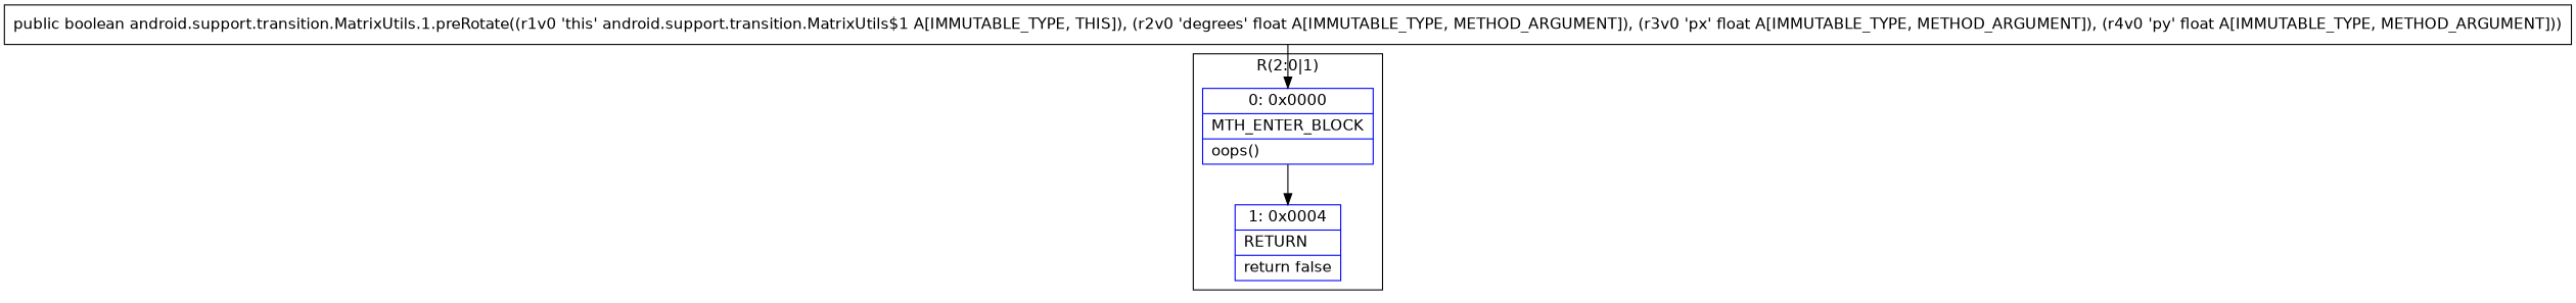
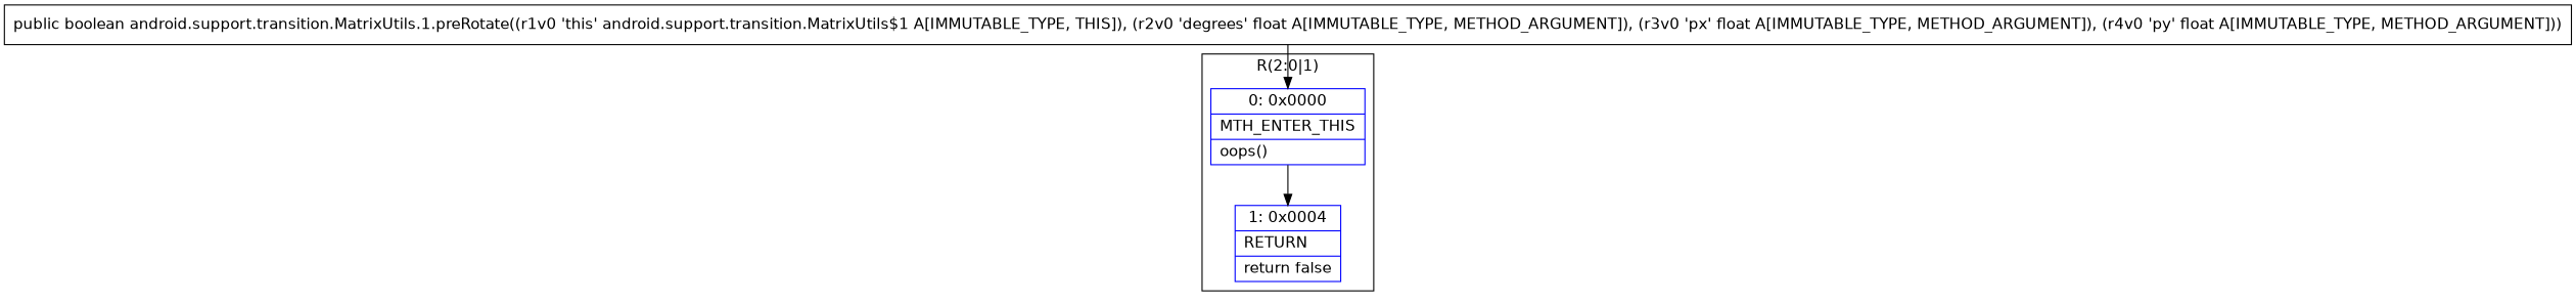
  digraph {
    fontname="DejaVu Sans"
    node [color=blue shape=record fontname="DejaVu Sans"]
    edge [fontname="DejaVu Sans"]
-   n1 [label="{0\:\ 0x0000|MTH_ENTER_BLOCK\l|oops()\l}"]
+   n1 [label="{0\:\ 0x0000|MTH_ENTER_THIS\l|oops()\l}"]
    n2 [label="{1\:\ 0x0004|RETURN\l|return false\l}"]
    n3 [label="{public boolean android.support.transition.MatrixUtils.1.preRotate((r1v0 'this' android.support.transition.MatrixUtils$1 A[IMMUTABLE_TYPE, THIS]), (r2v0 'degrees' float A[IMMUTABLE_TYPE, METHOD_ARGUMENT]), (r3v0 'px' float A[IMMUTABLE_TYPE, METHOD_ARGUMENT]), (r4v0 'py' float A[IMMUTABLE_TYPE, METHOD_ARGUMENT])) }" color=""]
    subgraph cluster_1 {
      label="R(2:0|1)"
      n1
      n2
    }
    n1 -> n2
    n3 -> n1
  }
